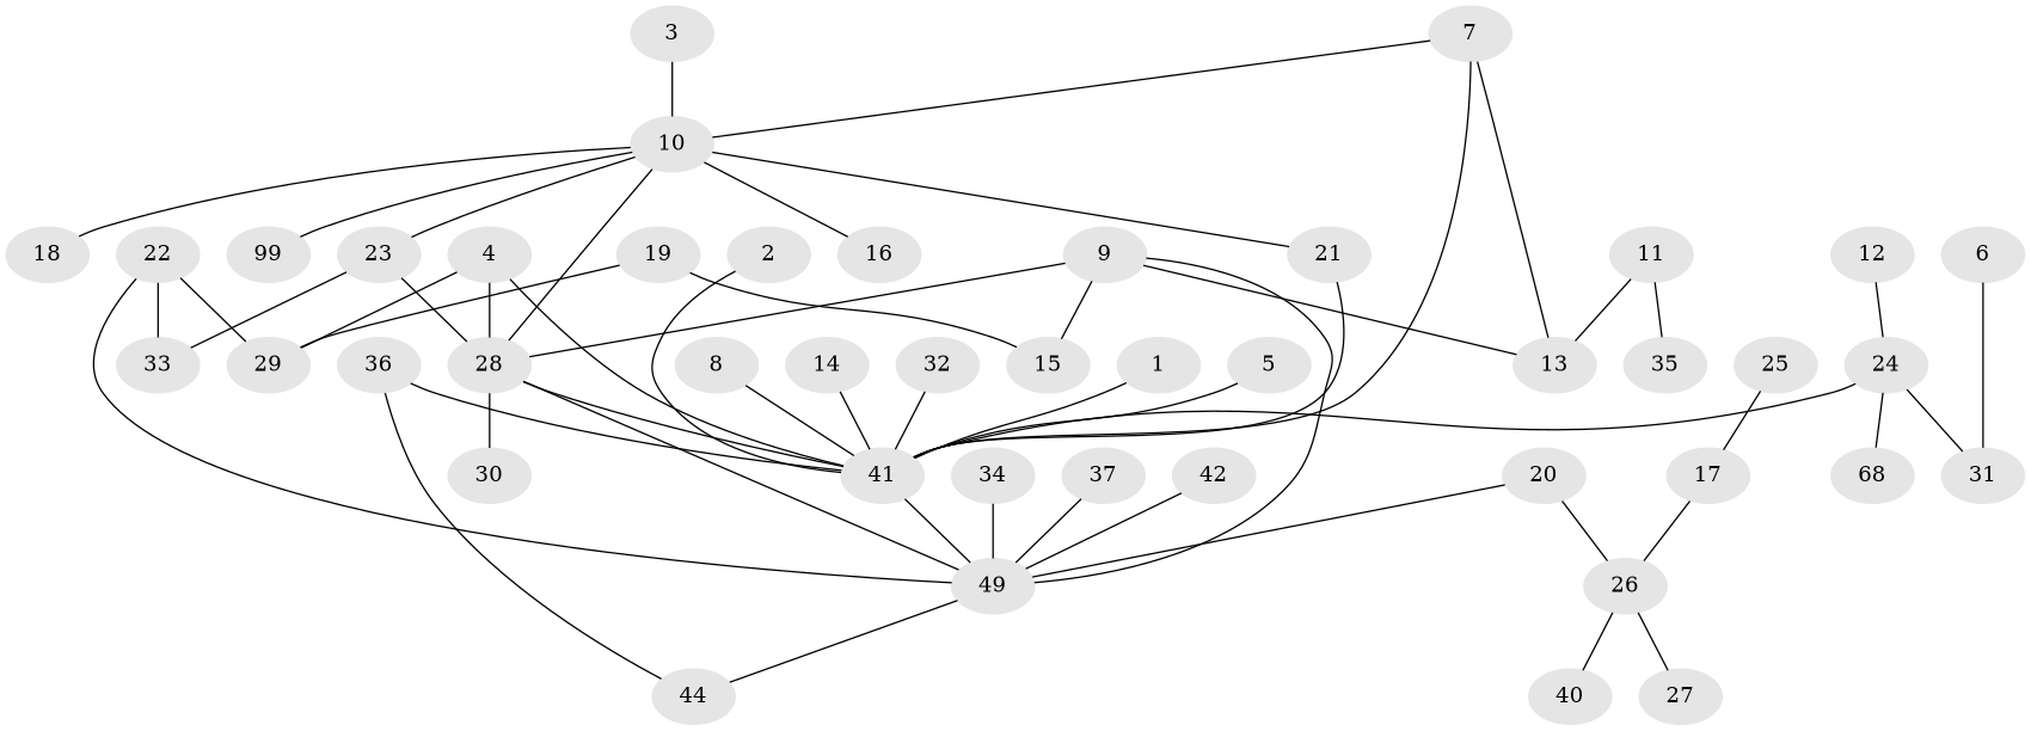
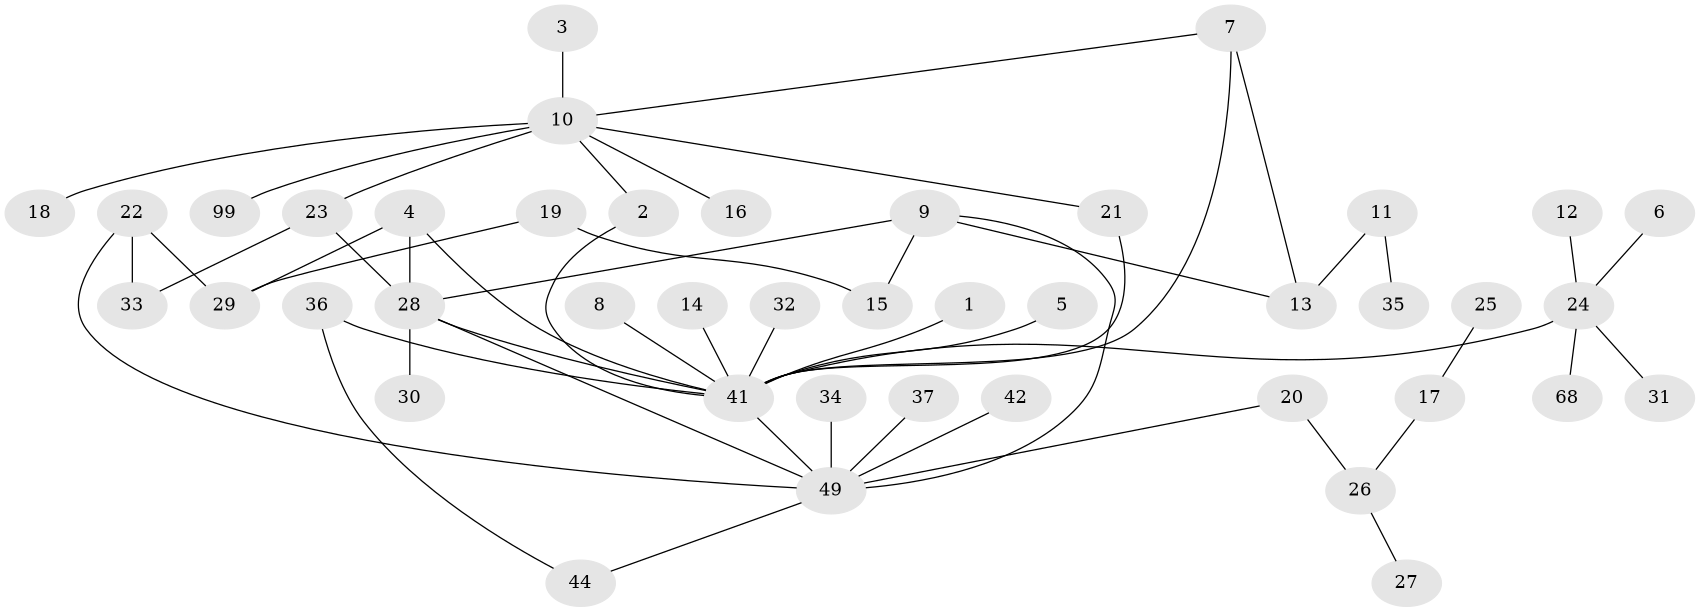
  graph {
    node [color=gray90 style=filled]
    edge [weight=1.0]
    1
    41
    n3 [label=49]
    2
    3
    10
    28
    16
    18
    21
    23
    n12 [label=99]
    4
    29
    30
    5
    6
    24
    31
    n20 [label=68]
    7
    13
    8
    9
    15
    44
    33
    11
    35
    12
    14
    17
    26
    27
-   40
    19
    20
    22
    25
    32
    34
    36
    37
    42
    1 -- 41
    41 -- n3
    n3 -- 44
    2 -- 41
    3 -- 10
-   10 -- 28
+   10 -- 2
    10 -- 16
    10 -- 18
    10 -- 21
    10 -- 23
    10 -- n12
    28 -- 41
    28 -- n3
    28 -- 30
    21 -- 41
    23 -- 28
    23 -- 33
    4 -- 41
    4 -- 28
    4 -- 29
    5 -- 41
-   6 -- 31
+   6 -- 24
    24 -- 41
    24 -- 31
    24 -- n20
    7 -- 41
    7 -- 10
    7 -- 13
    8 -- 41
    9 -- n3
    9 -- 28
    9 -- 13
    9 -- 15
    11 -- 13
    11 -- 35
    12 -- 24
    14 -- 41
    17 -- 26
    26 -- 27
-   26 -- 40
    19 -- 29
    19 -- 15
    20 -- n3
    20 -- 26
    22 -- n3
    22 -- 29
    22 -- 33
    25 -- 17
    32 -- 41 [weight=2.0]
    34 -- n3
    36 -- 41
    36 -- 44
    37 -- n3
    42 -- n3
  }
